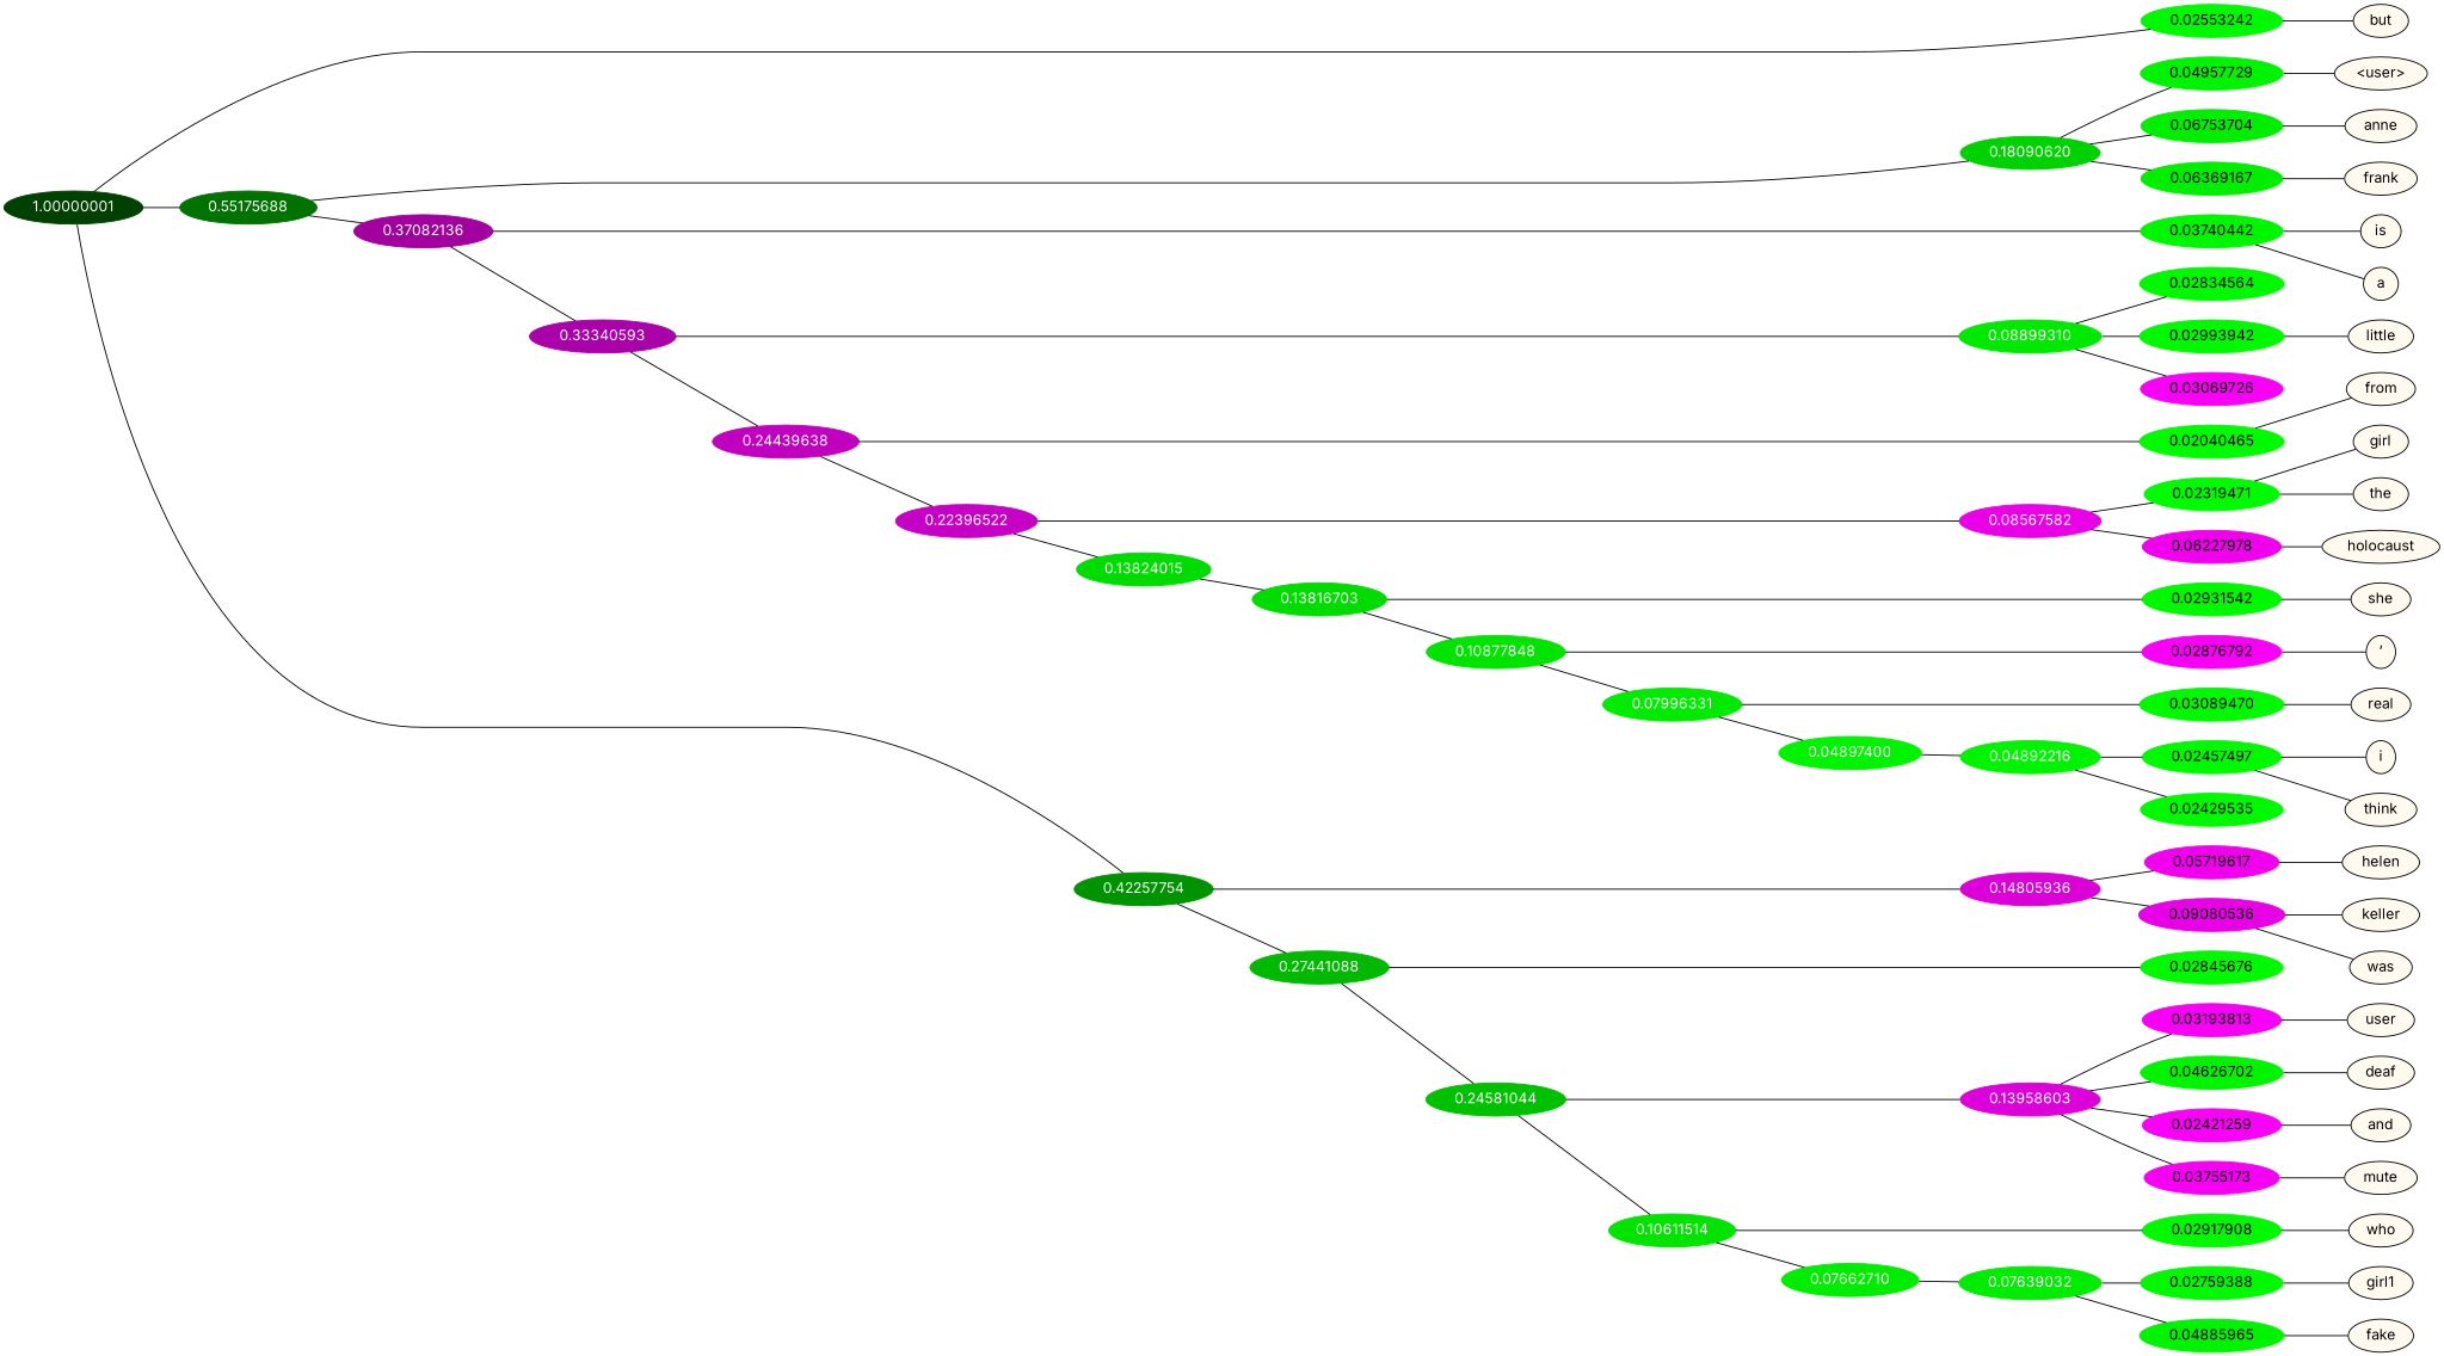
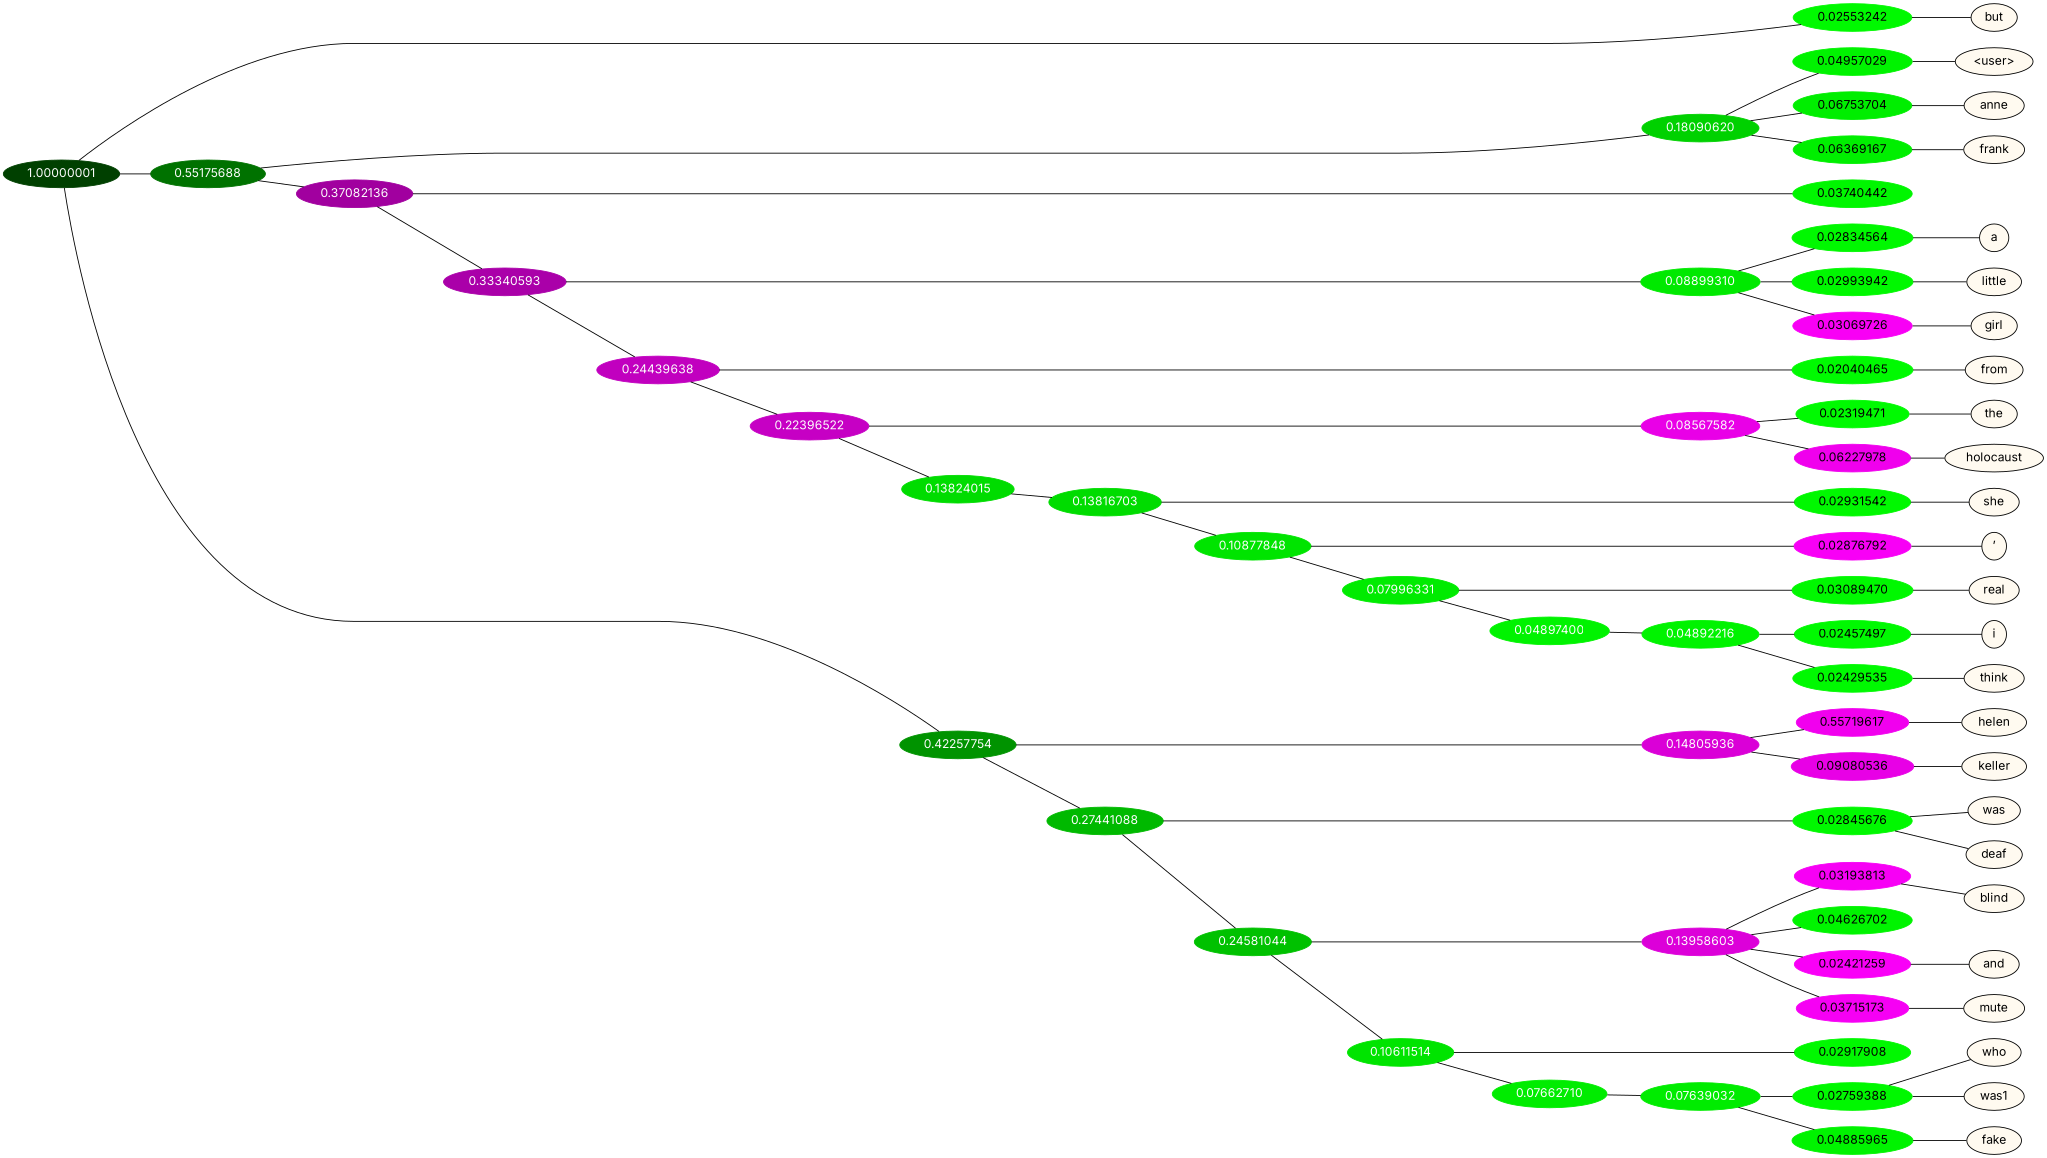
  graph {
    fontname=Inter
    rankdir=LR
    node [color=black fontname=Inter format=png nodesep=0.001 ordering=out overlap_scaling=0.01 ranksep=0.001 style=filled]
    edge [fontname=Inter]
    n1 [fillcolor=floralwhite height=0.15 label="\<user\>" style="filled,solid" width=0.15]
    n2 [fillcolor=floralwhite height=0.15 label=anne style="filled,solid" width=0.15]
    n3 [fillcolor=floralwhite height=0.15 label=frank style="filled,solid" width=0.15]
-   n4 [fillcolor=floralwhite height=0.15 label=is style="filled,solid" width=0.15]
    n5 [fillcolor=floralwhite height=0.15 label=a style="filled,solid" width=0.15]
    n6 [fillcolor=floralwhite height=0.15 label=little style="filled,solid" width=0.15]
    n7 [fillcolor=floralwhite height=0.15 label=girl style="filled,solid" width=0.15]
    n8 [fillcolor=floralwhite height=0.15 label=from style="filled,solid" width=0.15]
    n9 [fillcolor=floralwhite height=0.15 label=the style="filled,solid" width=0.15]
    n10 [fillcolor=floralwhite height=0.15 label=holocaust style="filled,solid" width=0.15]
    n11 [fillcolor=floralwhite height=0.15 label=she style="filled,solid" width=0.15]
    n12 [fillcolor=floralwhite height=0.15 label="’" style="filled,solid" width=0.15]
    n13 [fillcolor=floralwhite height=0.15 label=real style="filled,solid" width=0.15]
    n14 [fillcolor=floralwhite height=0.15 label=i style="filled,solid" width=0.15]
    n15 [fillcolor=floralwhite height=0.15 label=think style="filled,solid" width=0.15]
    n16 [fillcolor=floralwhite height=0.15 label=but style="filled,solid" width=0.15]
    n17 [fillcolor=floralwhite height=0.15 label=helen style="filled,solid" width=0.15]
    n18 [fillcolor=floralwhite height=0.15 label=keller style="filled,solid" width=0.15]
    n19 [fillcolor=floralwhite height=0.15 label=was style="filled,solid" width=0.15]
-   n20 [fillcolor=floralwhite height=0.15 label=user style="filled,solid" width=0.15]
+   n20 [fillcolor=floralwhite height=0.15 label=blind style="filled,solid" width=0.15]
    n21 [fillcolor=floralwhite height=0.15 label=deaf style="filled,solid" width=0.15]
    n22 [fillcolor=floralwhite height=0.15 label=and style="filled,solid" width=0.15]
    n23 [fillcolor=floralwhite height=0.15 label=mute style="filled,solid" width=0.15]
    n24 [fillcolor=floralwhite height=0.15 label=who style="filled,solid" width=0.15]
-   n25 [fillcolor=floralwhite height=0.15 label=girl1 style="filled,solid" width=0.15]
+   n25 [fillcolor=floralwhite height=0.15 label=was1 style="filled,solid" width=0.15]
    n26 [fillcolor=floralwhite height=0.15 label=fake style="filled,solid" width=0.15]
-   n27 [color="0.334 1.000 0.950" fontcolor=black height=0.15 label=0.04957729 width=0.15]
+   n27 [color="0.334 1.000 0.950" fontcolor=black height=0.15 label=0.04957029 width=0.15]
    n28 [color="0.334 1.000 0.932" fontcolor=black height=0.15 label=0.06753704 width=0.15]
    n29 [color="0.334 1.000 0.936" fontcolor=black height=0.15 label=0.06369167 width=0.15]
    n30 [color="0.334 1.000 0.963" fontcolor=black height=0.15 label=0.03740442 width=0.15]
    n31 [color="0.334 1.000 0.972" fontcolor=black height=0.15 label=0.02834564 width=0.15]
    n32 [color="0.334 1.000 0.970" fontcolor=black height=0.15 label=0.02993942 width=0.15]
    n33 [color="0.835 1.000 0.969" fontcolor=black height=0.15 label=0.03069726 width=0.15]
    n34 [color="0.334 1.000 0.980" fontcolor=black height=0.15 label=0.02040465 width=0.15]
    n35 [color="0.334 1.000 0.977" fontcolor=black height=0.15 label=0.02319471 width=0.15]
    n36 [color="0.835 1.000 0.938" fontcolor=black height=0.15 label=0.06227978 width=0.15]
    n37 [color="0.334 1.000 0.971" fontcolor=black height=0.15 label=0.02931542 width=0.15]
    n38 [color="0.835 1.000 0.971" fontcolor=black height=0.15 label=0.02876792 width=0.15]
    n39 [color="0.334 1.000 0.969" fontcolor=black height=0.15 label=0.03089470 width=0.15]
    n40 [color="0.334 1.000 0.975" fontcolor=black height=0.15 label=0.02457497 width=0.15]
    n41 [color="0.334 1.000 0.976" fontcolor=black height=0.15 label=0.02429535 width=0.15]
    n42 [color="0.334 1.000 0.974" fontcolor=black height=0.15 label=0.02553242 width=0.15]
-   n43 [color="0.835 1.000 0.943" fontcolor=black height=0.15 label=0.05719617 width=0.15]
+   n43 [color="0.835 1.000 0.943" fontcolor=black height=0.15 label=0.55719617 width=0.15]
    n44 [color="0.835 1.000 0.909" fontcolor=black height=0.15 label=0.09080536 width=0.15]
    n45 [color="0.334 1.000 0.972" fontcolor=black height=0.15 label=0.02845676 width=0.15]
    n46 [color="0.835 1.000 0.968" fontcolor=black height=0.15 label=0.03193813 width=0.15]
    n47 [color="0.334 1.000 0.954" fontcolor=black height=0.15 label=0.04626702 width=0.15]
    n48 [color="0.835 1.000 0.976" fontcolor=black height=0.15 label=0.02421259 width=0.15]
-   n49 [color="0.835 1.000 0.963" fontcolor=black height=0.15 label=0.03755173 width=0.15]
+   n49 [color="0.835 1.000 0.963" fontcolor=black height=0.15 label=0.03715173 width=0.15]
    n50 [color="0.334 1.000 0.971" fontcolor=black height=0.15 label=0.02917908 width=0.15]
    n51 [color="0.334 1.000 0.972" fontcolor=black height=0.15 label=0.02759388 width=0.15]
    n52 [color="0.334 1.000 0.951" fontcolor=black height=0.15 label=0.04885965 width=0.15]
    n53 [color="0.334 1.000 0.250" fontcolor=grey99 height=0.15 label=1.00000001 width=0.15]
    n54 [color="0.334 1.000 0.448" fontcolor=grey99 height=0.15 label=0.55175688 width=0.15]
    n55 [color="0.334 1.000 0.577" fontcolor=grey99 height=0.15 label=0.42257754 width=0.15]
    n56 [color="0.334 1.000 0.819" fontcolor=grey99 height=0.15 label=0.18090620 width=0.15]
    n57 [color="0.835 1.000 0.629" fontcolor=grey99 height=0.15 label=0.37082136 width=0.15]
    n58 [color="0.835 1.000 0.852" fontcolor=grey99 height=0.15 label=0.14805936 width=0.15]
    n59 [color="0.334 1.000 0.726" fontcolor=grey99 height=0.15 label=0.27441088 width=0.15]
    n60 [color="0.835 1.000 0.667" fontcolor=grey99 height=0.15 label=0.33340593 width=0.15]
    n61 [color="0.334 1.000 0.754" fontcolor=grey99 height=0.15 label=0.24581044 width=0.15]
    n62 [color="0.334 1.000 0.911" fontcolor=grey99 height=0.15 label=0.08899310 width=0.15]
    n63 [color="0.835 1.000 0.756" fontcolor=grey99 height=0.15 label=0.24439638 width=0.15]
    n64 [color="0.835 1.000 0.860" fontcolor=grey99 height=0.15 label=0.13958603 width=0.15]
    n65 [color="0.334 1.000 0.894" fontcolor=grey99 height=0.15 label=0.10611514 width=0.15]
    n66 [color="0.835 1.000 0.776" fontcolor=grey99 height=0.15 label=0.22396522 width=0.15]
    n67 [color="0.334 1.000 0.923" fontcolor=grey99 height=0.15 label=0.07662710 width=0.15]
    n68 [color="0.835 1.000 0.914" fontcolor=grey99 height=0.15 label=0.08567582 width=0.15]
    n69 [color="0.334 1.000 0.862" fontcolor=grey99 height=0.15 label=0.13824015 width=0.15]
    n70 [color="0.334 1.000 0.924" fontcolor=grey99 height=0.15 label=0.07639032 width=0.15]
    n71 [color="0.334 1.000 0.862" fontcolor=grey99 height=0.15 label=0.13816703 width=0.15]
    n72 [color="0.334 1.000 0.891" fontcolor=grey99 height=0.15 label=0.10877848 width=0.15]
    n73 [color="0.334 1.000 0.920" fontcolor=grey99 height=0.15 label=0.07996331 width=0.15]
    n74 [color="0.334 1.000 0.951" fontcolor=grey99 height=0.15 label=0.04897400 width=0.15]
    n75 [color="0.334 1.000 0.951" fontcolor=grey99 height=0.15 label=0.04892216 width=0.15]
    subgraph sub_1 {
      rank=same
      n1
      n2
      n3
-     n4
      n5
      n6
      n7
      n8
      n9
      n10
      n11
      n12
      n13
      n14
      n15
      n16
      n17
      n18
      n19
      n20
      n21
      n22
      n23
      n24
      n25
      n26
    }
    subgraph sub_2 {
      rank=same
      n27
      n28
      n29
      n30
      n31
      n32
      n33
      n34
      n35
      n36
      n37
      n38
      n39
      n40
      n41
      n42
      n43
      n44
      n45
      n46
      n47
      n48
      n49
      n50
      n51
      n52
    }
    n27 -- n1
    n28 -- n2
    n29 -- n3
-   n30 -- n4
-   n30 -- n5
+   n31 -- n5
    n32 -- n6
-   n35 -- n7
+   n33 -- n7
    n34 -- n8
    n35 -- n9
    n36 -- n10
    n37 -- n11
    n38 -- n12
    n39 -- n13
    n40 -- n14
-   n40 -- n15
+   n41 -- n15
    n42 -- n16
    n43 -- n17
    n44 -- n18
-   n44 -- n19
+   n45 -- n19
    n46 -- n20
-   n47 -- n21
+   n45 -- n21
    n48 -- n22
    n49 -- n23
-   n50 -- n24
+   n51 -- n24
    n51 -- n25
    n52 -- n26
    n53 -- n42
    n53 -- n54
    n53 -- n55
    n54 -- n56
    n54 -- n57
    n55 -- n58
    n55 -- n59
    n56 -- n27
    n56 -- n28
    n56 -- n29
    n57 -- n30
    n57 -- n60
    n58 -- n43
    n58 -- n44
    n59 -- n45
    n59 -- n61
    n60 -- n62
    n60 -- n63
    n61 -- n64
    n61 -- n65
    n62 -- n31
    n62 -- n32
    n62 -- n33
    n63 -- n34
    n63 -- n66
    n64 -- n46
    n64 -- n47
    n64 -- n48
    n64 -- n49
    n65 -- n50
    n65 -- n67
    n66 -- n68
    n66 -- n69
    n67 -- n70
    n68 -- n35
    n68 -- n36
    n69 -- n71
    n70 -- n51
    n70 -- n52
    n71 -- n37
    n71 -- n72
    n72 -- n38
    n72 -- n73
    n73 -- n39
    n73 -- n74
    n74 -- n75
    n75 -- n40
    n75 -- n41
  }
